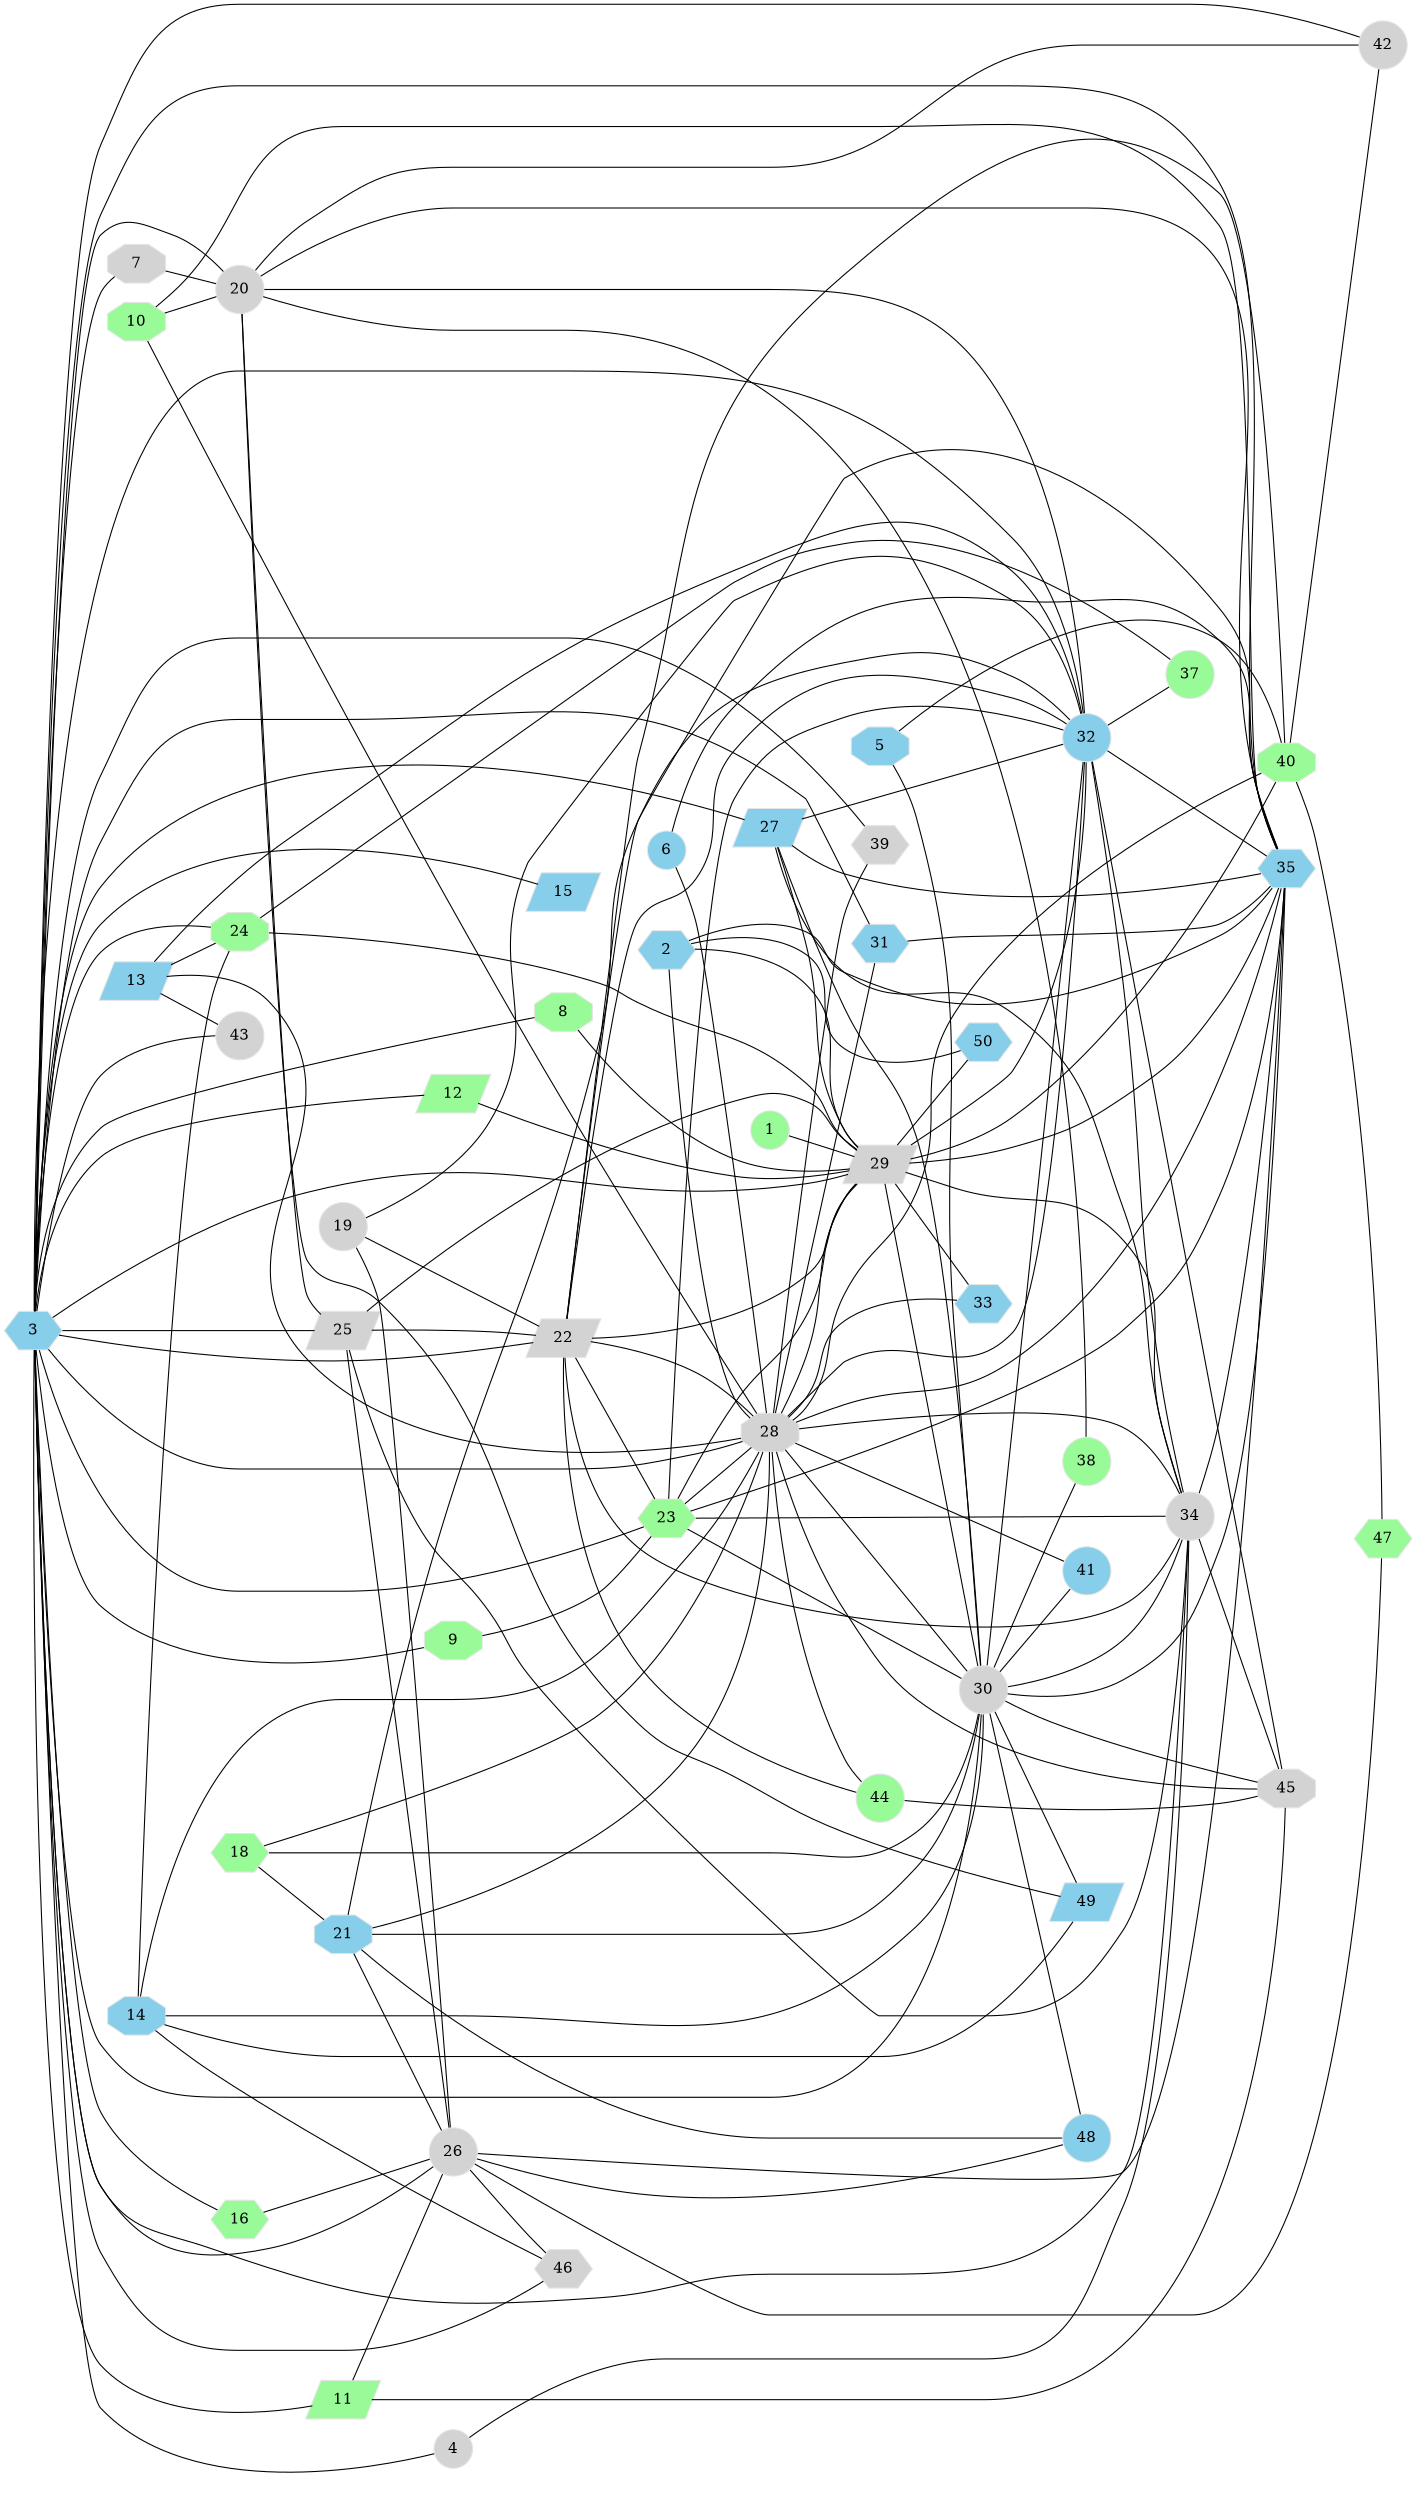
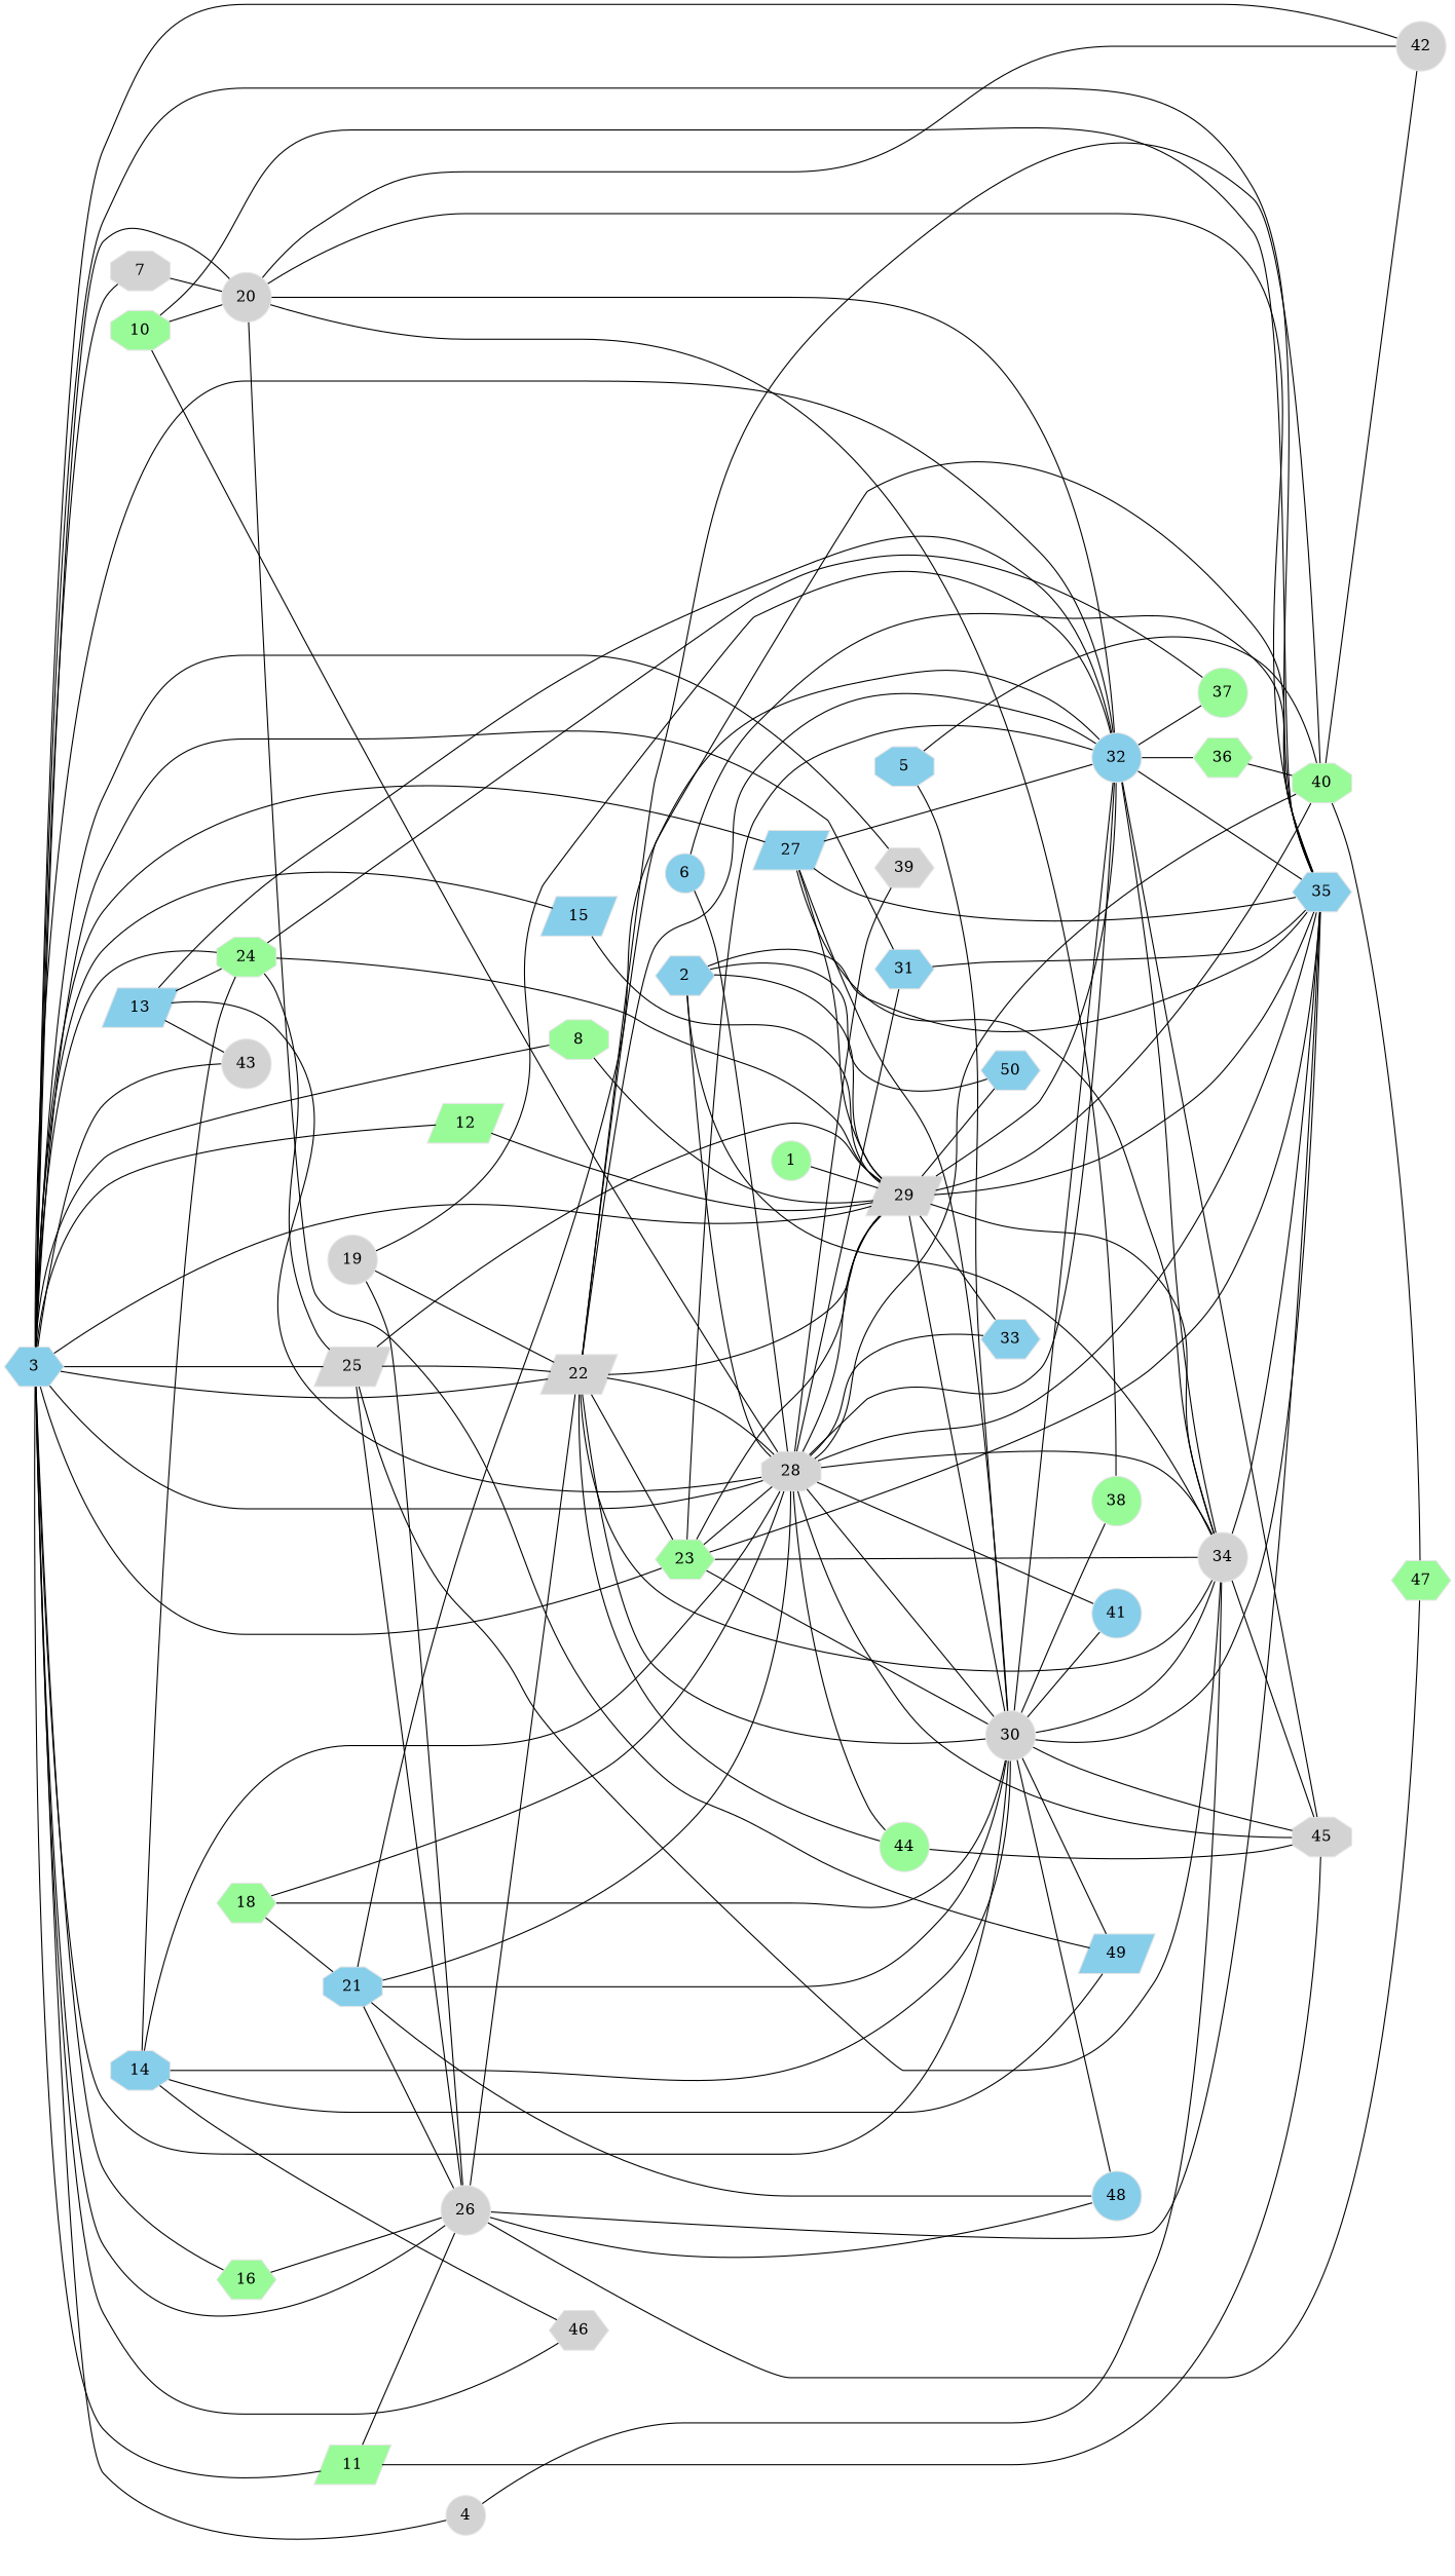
  graph {
    rankdir=LR
    node [color=gray90 fillcolor=skyblue shape=circle style=filled]
    edge [weight=1.0]
    29 [fillcolor=lightgrey shape=parallelogram]
    1 [fillcolor=palegreen]
    35 [shape=hexagon]
    50 [shape=hexagon]
    30 [fillcolor=lightgrey]
    32
    34 [fillcolor=lightgrey]
    40 [fillcolor=palegreen shape=octagon]
    33 [shape=hexagon]
    2 [shape=hexagon]
    28 [fillcolor=lightgrey shape=octagon]
    31 [shape=hexagon]
    39 [fillcolor=lightgrey shape=hexagon]
    45 [fillcolor=lightgrey shape=octagon]
    44 [fillcolor=palegreen]
    41
    3 [shape=hexagon]
    4 [fillcolor=lightgrey]
    7 [fillcolor=lightgrey shape=octagon]
    8 [fillcolor=palegreen shape=octagon]
-   9 [fillcolor=palegreen shape=octagon]
    11 [fillcolor=palegreen shape=parallelogram]
    12 [fillcolor=palegreen shape=parallelogram]
    15 [shape=parallelogram]
    16 [fillcolor=palegreen shape=hexagon]
    20 [fillcolor=lightgrey]
    22 [fillcolor=lightgrey shape=parallelogram]
    23 [fillcolor=palegreen shape=hexagon]
    24 [fillcolor=palegreen shape=octagon]
    25 [fillcolor=lightgrey shape=parallelogram]
    26 [fillcolor=lightgrey]
    27 [shape=parallelogram]
    42 [fillcolor=lightgrey]
    43 [fillcolor=lightgrey]
    46 [fillcolor=lightgrey shape=hexagon]
    49 [shape=parallelogram]
    38 [fillcolor=palegreen]
    37 [fillcolor=palegreen]
    48
    47 [fillcolor=palegreen shape=hexagon]
+   36 [fillcolor=palegreen shape=hexagon]
    5 [shape=octagon]
    6
    10 [fillcolor=palegreen shape=octagon]
    13 [shape=parallelogram]
    14 [shape=octagon]
    18 [fillcolor=palegreen shape=hexagon]
    21 [shape=octagon]
    19 [fillcolor=lightgrey]
    29 -- 35
    29 -- 50
    29 -- 30
    29 -- 32
    29 -- 34
    29 -- 40
    29 -- 33
    1 -- 29
    30 -- 35
    30 -- 32
    30 -- 34 [weight=2.0]
    30 -- 45
    30 -- 41
    30 -- 49
    30 -- 38
    30 -- 48
    32 -- 35 [weight=2.0]
    32 -- 34
    32 -- 45
    32 -- 37
+   32 -- 36 [weight=2.0]
    34 -- 35
    34 -- 45
    40 -- 42
    40 -- 47
    2 -- 29
    2 -- 35
    2 -- 50
    2 -- 28
    28 -- 29
    28 -- 35
    28 -- 30 [weight=2.0]
    28 -- 32
    28 -- 34
    28 -- 40 [weight=2.0]
    28 -- 33
    28 -- 31
    28 -- 39
    28 -- 45 [weight=2.0]
    28 -- 44
    28 -- 41
    31 -- 35
    44 -- 45
    3 -- 29 [weight=3.0]
    3 -- 35 [weight=2.0]
    3 -- 30 [weight=3.0]
    3 -- 32 [weight=2.0]
-   3 -- 34 [weight=2.0]
+   2 -- 34 [weight=2.0]
    3 -- 28 [weight=3.0]
    3 -- 31
    3 -- 39
    3 -- 4
    3 -- 7
    3 -- 8
-   3 -- 9
    3 -- 11
    3 -- 12
    3 -- 15
    3 -- 16
    3 -- 20
    3 -- 22 [weight=3.0]
    3 -- 23 [weight=2.0]
    3 -- 24 [weight=2.0]
    3 -- 25
    3 -- 26
    3 -- 27
    3 -- 42
    3 -- 43
    3 -- 46
    4 -- 34
    7 -- 20
    8 -- 29
-   9 -- 23
    11 -- 45
    11 -- 26
    12 -- 29
+   15 -- 29
    16 -- 26
    20 -- 35
    20 -- 32
-   20 -- 25
+   24 -- 25
    20 -- 42
    20 -- 49
    20 -- 38
    22 -- 29
    22 -- 35
+   22 -- 30
    22 -- 32 [weight=2.0]
    22 -- 34
    22 -- 40
    22 -- 28
    22 -- 44
    22 -- 23
    22 -- 25
    23 -- 29
    23 -- 35
    23 -- 30
    23 -- 32 [weight=2.0]
    23 -- 34 [weight=2.0]
    23 -- 28 [weight=2.0]
    24 -- 29
    24 -- 37
    25 -- 29 [weight=3.0]
    25 -- 34
    25 -- 26
    26 -- 35
-   26 -- 46
+   26 -- 22
    26 -- 48
    26 -- 47
    27 -- 29
    27 -- 35
    27 -- 30
    27 -- 32
    27 -- 34
+   36 -- 40
    5 -- 30
    5 -- 40
    6 -- 35
    6 -- 28
    10 -- 35 [weight=2.0]
    10 -- 28
    10 -- 20
    13 -- 32
    13 -- 28
    13 -- 24
    13 -- 43
    14 -- 30
    14 -- 28
    14 -- 24
    14 -- 46
    14 -- 49
    18 -- 30
    18 -- 28
    18 -- 21
    21 -- 30
    21 -- 32
    21 -- 28
    21 -- 26
    21 -- 48 [weight=2.0]
    19 -- 32
    19 -- 22
    19 -- 26
  }
